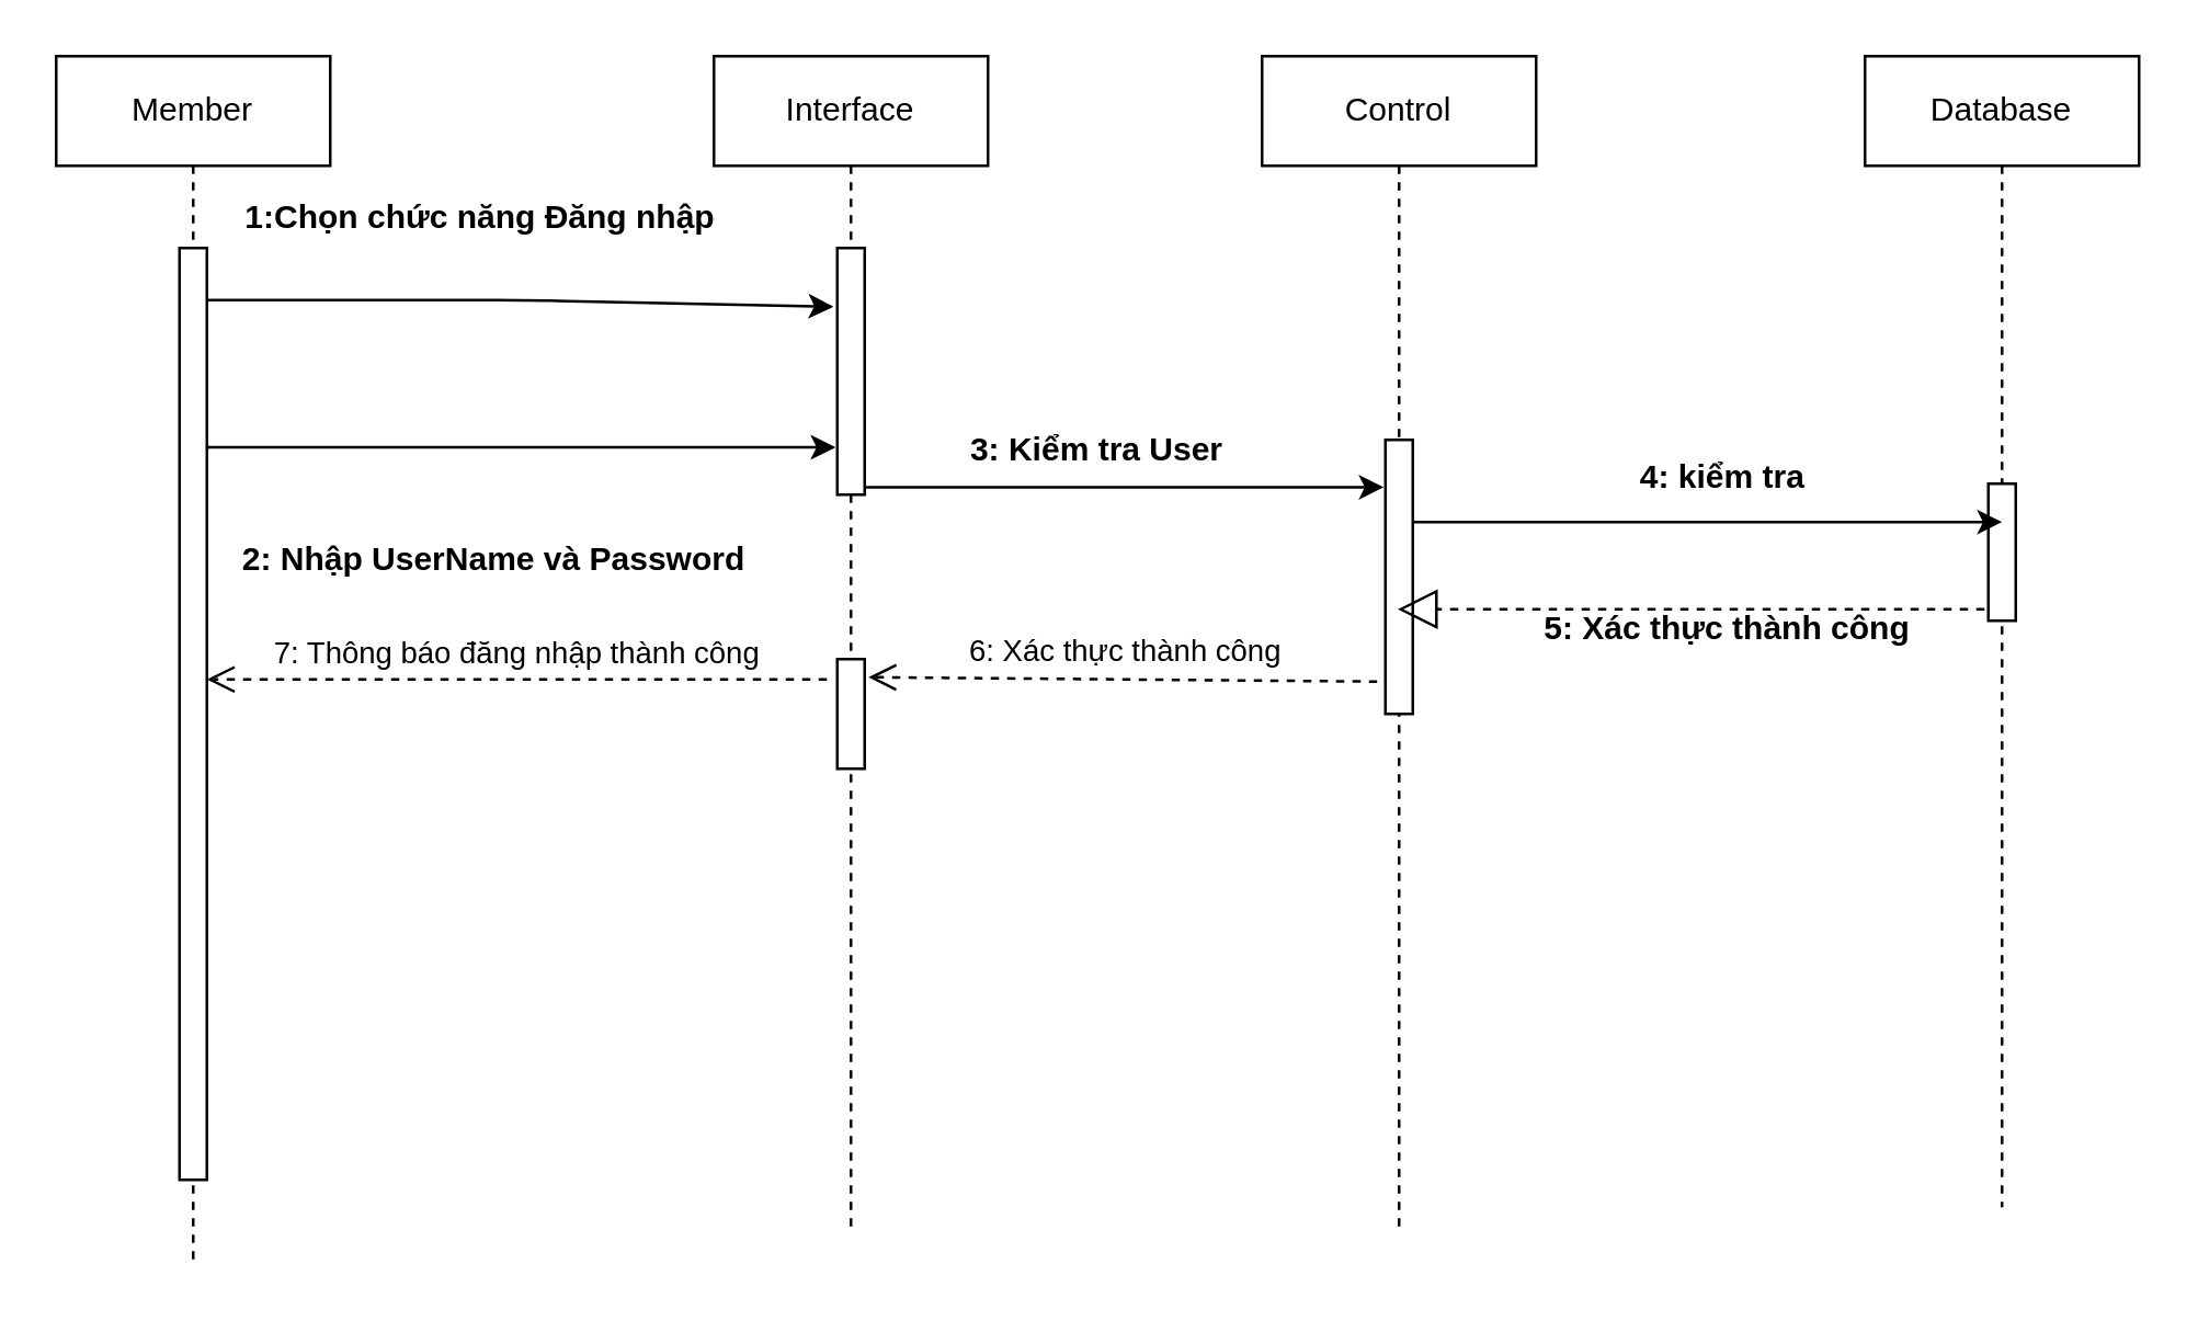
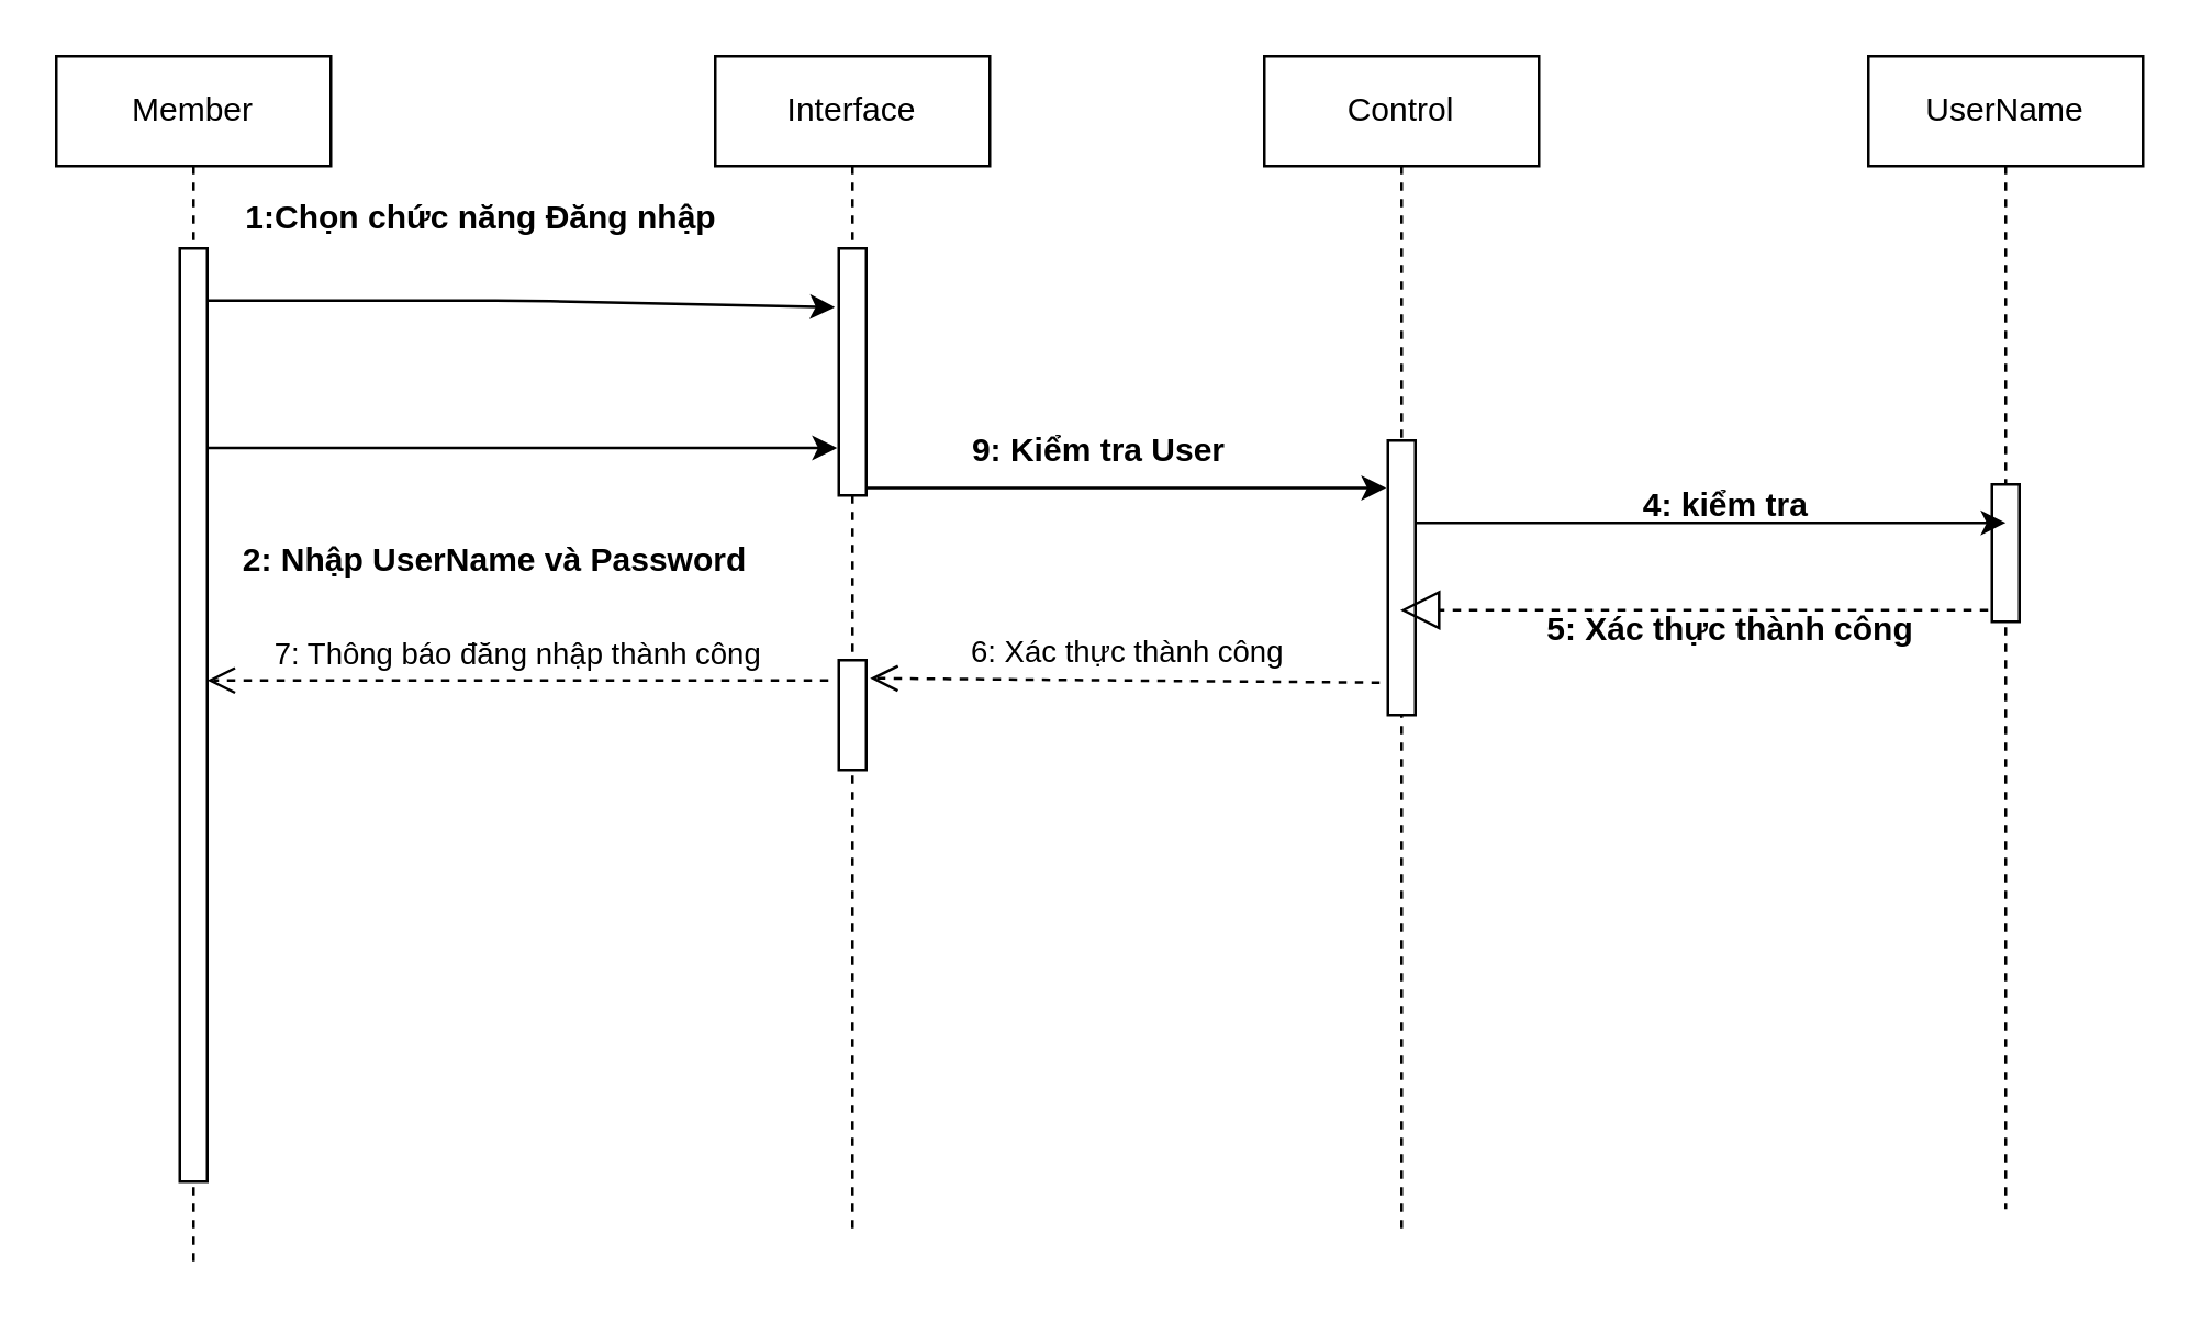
  <mxCell id="0" />
  <mxCell id="1" parent="0" />
  <mxCell id="2" value="Member" style="shape=umlLifeline;perimeter=lifelinePerimeter;whiteSpace=wrap;html=1;container=1;collapsible=0;recursiveResize=0;outlineConnect=0;" parent="1" vertex="1"><mxGeometry x="20" y="20" width="100" height="440" as="geometry" /></mxCell>
  <mxCell id="3" value="" style="html=1;points=[];perimeter=orthogonalPerimeter;" parent="2" vertex="1"><mxGeometry x="45" y="70" width="10" height="340" as="geometry" /></mxCell>
  <mxCell id="4" value="Interface" style="shape=umlLifeline;perimeter=lifelinePerimeter;whiteSpace=wrap;html=1;container=1;collapsible=0;recursiveResize=0;outlineConnect=0;" parent="1" vertex="1"><mxGeometry x="260" y="20" width="100" height="430" as="geometry" /></mxCell>
  <mxCell id="5" value="" style="html=1;points=[];perimeter=orthogonalPerimeter;" parent="4" vertex="1"><mxGeometry x="45" y="70" width="10" height="90" as="geometry" /></mxCell>
  <mxCell id="6" value="" style="html=1;points=[];perimeter=orthogonalPerimeter;" parent="4" vertex="1"><mxGeometry x="45" y="220" width="10" height="40" as="geometry" /></mxCell>
  <mxCell id="7" style="edgeStyle=none;html=1;entryX=-0.14;entryY=0.238;entryDx=0;entryDy=0;entryPerimeter=0;" parent="1" source="3" target="5" edge="1"><mxGeometry relative="1" as="geometry"><Array as="points"><mxPoint x="190" y="109" /></Array></mxGeometry></mxCell>
  <mxCell id="8" value="1:Chọn chức năng Đăng nhập" style="text;align=center;fontStyle=1;verticalAlign=middle;spacingLeft=3;spacingRight=3;strokeColor=none;rotatable=0;points=[[0,0.5],[1,0.5]];portConstraint=eastwest;" parent="1" vertex="1"><mxGeometry x="135" y="65" width="80" height="26" as="geometry" /></mxCell>
  <mxCell id="9" style="edgeStyle=none;html=1;entryX=-0.06;entryY=0.808;entryDx=0;entryDy=0;entryPerimeter=0;" parent="1" source="3" target="5" edge="1"><mxGeometry relative="1" as="geometry" /></mxCell>
  <mxCell id="10" value="2: Nhập UserName và Password" style="text;align=center;fontStyle=1;verticalAlign=middle;spacingLeft=3;spacingRight=3;strokeColor=none;rotatable=0;points=[[0,0.5],[1,0.5]];portConstraint=eastwest;" parent="1" vertex="1"><mxGeometry x="140" y="190" width="80" height="26" as="geometry" /></mxCell>
  <mxCell id="11" value="Control" style="shape=umlLifeline;perimeter=lifelinePerimeter;whiteSpace=wrap;html=1;container=1;collapsible=0;recursiveResize=0;outlineConnect=0;" parent="1" vertex="1"><mxGeometry x="460" y="20" width="100" height="430" as="geometry" /></mxCell>
  <mxCell id="12" style="edgeStyle=none;html=1;" parent="11" source="14" target="11" edge="1"><mxGeometry relative="1" as="geometry" /></mxCell>
  <mxCell id="13" style="edgeStyle=none;html=1;" parent="11" source="14" target="11" edge="1"><mxGeometry relative="1" as="geometry" /></mxCell>
  <mxCell id="14" value="" style="html=1;points=[];perimeter=orthogonalPerimeter;" parent="11" vertex="1"><mxGeometry x="45" y="140" width="10" height="100" as="geometry" /></mxCell>
  <mxCell id="15" style="edgeStyle=none;html=1;entryX=-0.06;entryY=0.173;entryDx=0;entryDy=0;entryPerimeter=0;" parent="1" source="5" target="14" edge="1"><mxGeometry relative="1" as="geometry" /></mxCell>
- <mxCell id="16" value="3: Kiểm tra User" style="text;align=center;fontStyle=1;verticalAlign=middle;spacingLeft=3;spacingRight=3;strokeColor=none;rotatable=0;points=[[0,0.5],[1,0.5]];portConstraint=eastwest;" parent="1" vertex="1"><mxGeometry x="360" y="150" width="80" height="26" as="geometry" /></mxCell>
- <mxCell id="17" value="Database" style="shape=umlLifeline;perimeter=lifelinePerimeter;whiteSpace=wrap;html=1;container=1;collapsible=0;recursiveResize=0;outlineConnect=0;" parent="1" vertex="1"><mxGeometry x="680" y="20" width="100" height="420" as="geometry" /></mxCell>
+ <mxCell id="16" value="9: Kiểm tra User" style="text;align=center;fontStyle=1;verticalAlign=middle;spacingLeft=3;spacingRight=3;strokeColor=none;rotatable=0;points=[[0,0.5],[1,0.5]];portConstraint=eastwest;" parent="1" vertex="1"><mxGeometry x="360" y="150" width="80" height="26" as="geometry" /></mxCell>
+ <mxCell id="17" value="UserName" style="shape=umlLifeline;perimeter=lifelinePerimeter;whiteSpace=wrap;html=1;container=1;collapsible=0;recursiveResize=0;outlineConnect=0;" parent="1" vertex="1"><mxGeometry x="680" y="20" width="100" height="420" as="geometry" /></mxCell>
  <mxCell id="18" value="" style="html=1;points=[];perimeter=orthogonalPerimeter;" parent="17" vertex="1"><mxGeometry x="45" y="156" width="10" height="50" as="geometry" /></mxCell>
  <mxCell id="19" style="edgeStyle=none;html=1;entryX=0.5;entryY=0.28;entryDx=0;entryDy=0;entryPerimeter=0;" parent="1" source="14" target="18" edge="1"><mxGeometry relative="1" as="geometry" /></mxCell>
- <mxCell id="20" value="4: kiểm tra " style="text;align=center;fontStyle=1;verticalAlign=middle;spacingLeft=3;spacingRight=3;strokeColor=none;rotatable=0;points=[[0,0.5],[1,0.5]];portConstraint=eastwest;" parent="1" vertex="1"><mxGeometry x="590" y="160" width="80" height="26" as="geometry" /></mxCell>
+ <mxCell id="20" value="4: kiểm tra " style="text;align=center;fontStyle=1;verticalAlign=middle;spacingLeft=3;spacingRight=3;strokeColor=none;rotatable=0;points=[[0,0.5],[1,0.5]];portConstraint=eastwest;" parent="1" vertex="1"><mxGeometry x="590" y="170" width="80" height="26" as="geometry" /></mxCell>
  <mxCell id="21" value="" style="endArrow=block;dashed=1;endFill=0;endSize=12;html=1;exitX=-0.14;exitY=0.916;exitDx=0;exitDy=0;exitPerimeter=0;" parent="1" source="18" target="11" edge="1"><mxGeometry width="160" relative="1" as="geometry"><mxPoint x="560" y="200" as="sourcePoint" /><mxPoint x="720" y="200" as="targetPoint" /></mxGeometry></mxCell>
  <mxCell id="22" value="5: Xác thực thành công" style="text;align=center;fontStyle=1;verticalAlign=middle;spacingLeft=3;spacingRight=3;strokeColor=none;rotatable=0;points=[[0,0.5],[1,0.5]];portConstraint=eastwest;" parent="1" vertex="1"><mxGeometry x="590" y="215" width="80" height="26" as="geometry" /></mxCell>
  <mxCell id="23" value="6: Xác thực thành công" style="html=1;verticalAlign=bottom;endArrow=open;dashed=1;endSize=8;exitX=-0.3;exitY=0.882;exitDx=0;exitDy=0;exitPerimeter=0;entryX=1.14;entryY=0.165;entryDx=0;entryDy=0;entryPerimeter=0;" parent="1" source="14" target="6" edge="1"><mxGeometry x="-0.009" y="-1" relative="1" as="geometry"><mxPoint x="410" y="200" as="sourcePoint" /><mxPoint x="330" y="200" as="targetPoint" /><Array as="points" /><mxPoint as="offset" /></mxGeometry></mxCell>
  <mxCell id="24" value="7: Thông báo đăng nhập thành công" style="html=1;verticalAlign=bottom;endArrow=open;dashed=1;endSize=8;exitX=-0.38;exitY=0.185;exitDx=0;exitDy=0;exitPerimeter=0;" parent="1" source="6" target="3" edge="1"><mxGeometry relative="1" as="geometry"><mxPoint x="280" y="300" as="sourcePoint" /><mxPoint x="200" y="300" as="targetPoint" /></mxGeometry></mxCell>
